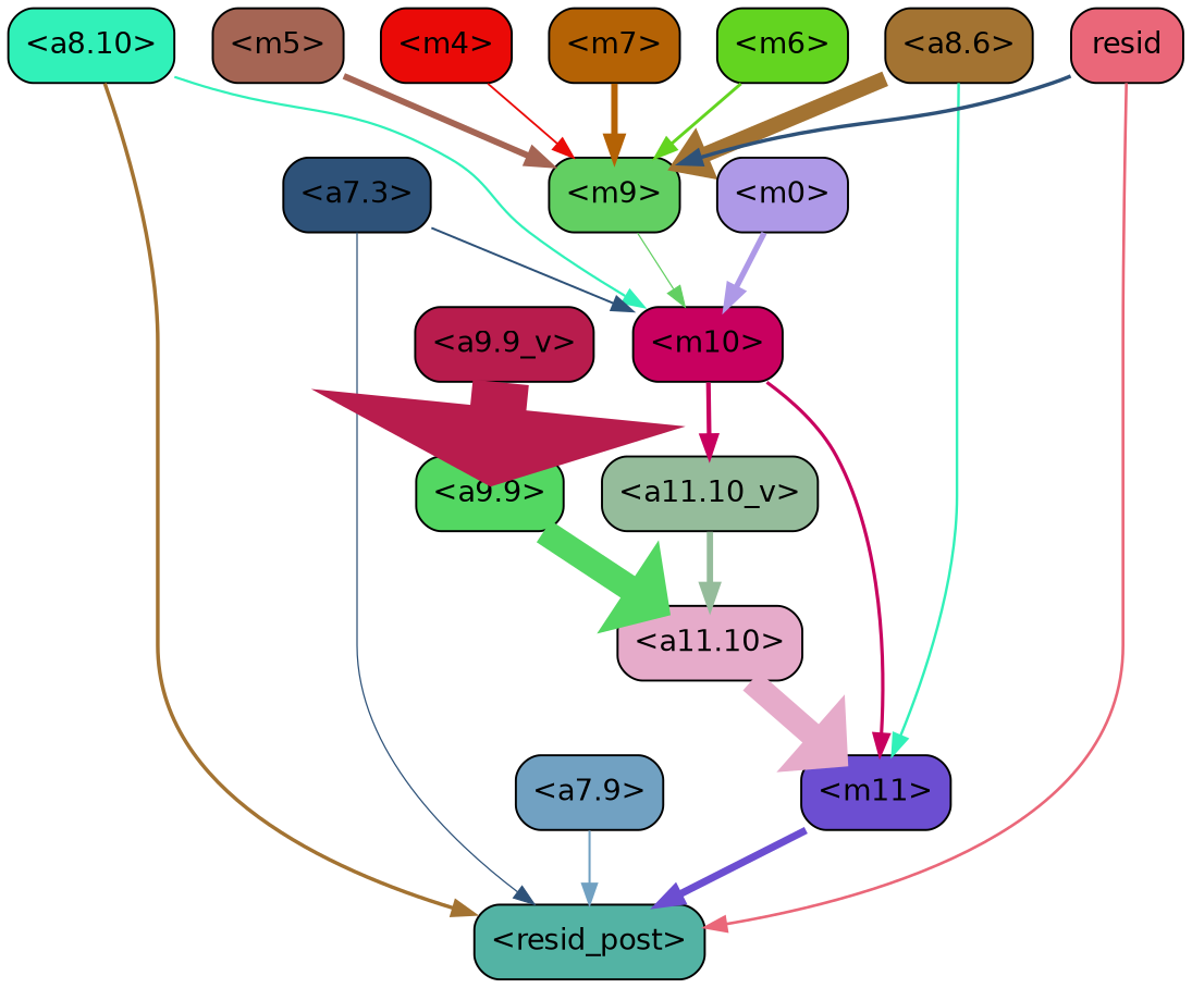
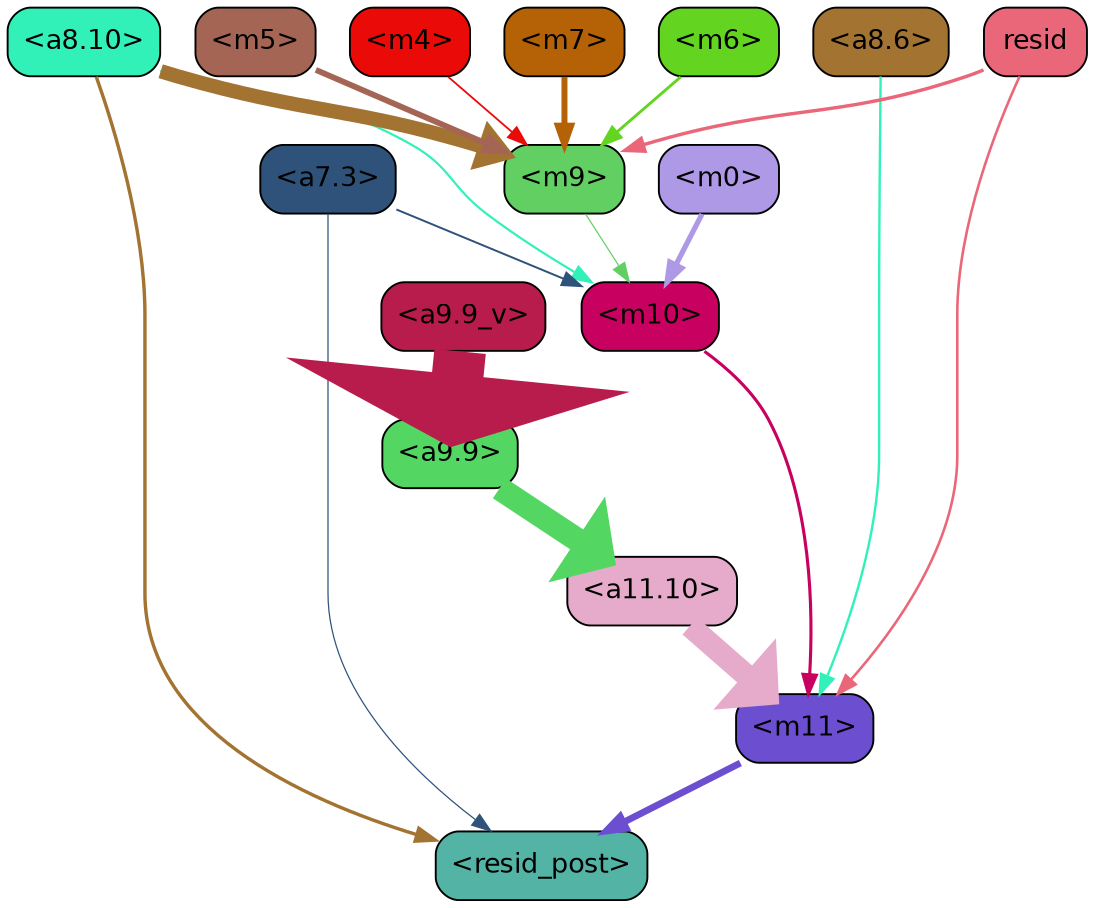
  strict digraph {
    splines=true
    node [color=black fontname=Helvetica shape=box style="filled, rounded"]
    edge [color="#a37332"]
    "<m11>" [fillcolor="#6c4ed1"]
    "<resid_post>" [fillcolor="#53b3a4"]
    "<a9.9>" [fillcolor="#53d762"]
    "<a11.10>" [fillcolor="#e6abca"]
    "<a8.10>" [fillcolor="#31f1b9"]
    "<m10>" [fillcolor="#c8005f"]
-   "<a11.10_v>" [fillcolor="#95bc9b"]
-   "<a7.9>" [fillcolor="#71a1c2"]
    "<a7.3>" [fillcolor="#2e5279"]
    "<a8.6>" [fillcolor="#a37332"]
    "<m9>" [fillcolor="#62cf62"]
    n12 [fillcolor="#ea6779" label=resid]
    "<m0>" [fillcolor="#ae99e7"]
    "<m7>" [fillcolor="#b46205"]
    "<m6>" [fillcolor="#63d420"]
    "<m5>" [fillcolor="#a56554"]
    "<m4>" [fillcolor="#ea0a07"]
    "<a9.9_v>" [fillcolor="#b81c4d"]
    "<m11>" -> "<resid_post>" [color="#6c4ed1" penwidth=3.564229369163513]
    "<a9.9>" -> "<a11.10>" [color="#53d762" penwidth=12.493714332580566]
    "<a11.10>" -> "<m11>" [color="#e6abca" penwidth=11.804504871368408]
    "<a8.10>" -> "<resid_post>" [penwidth=1.7969894409179688]
    "<a8.10>" -> "<m10>" [color="#31f1b9" penwidth=1.1516046524047852]
    "<m10>" -> "<m11>" [color="#c8005f" penwidth=1.6351637840270996]
-   "<m10>" -> "<a11.10_v>" [color="#c8005f" penwidth=2.195528030395508]
-   "<a11.10_v>" -> "<a11.10>" [color="#95bc9b" penwidth=3.037395477294922]
-   "<a7.9>" -> "<resid_post>" [color="#71a1c2" penwidth=1.061915397644043]
    "<a7.3>" -> "<resid_post>" [color="#2e5279" penwidth=0.6493911743164062]
    "<a7.3>" -> "<m10>" [color="#2e5279" penwidth=1.0287714004516602]
    "<a8.6>" -> "<m11>" [color="#31f1b9" penwidth=1.2564282417297363]
-   "<a8.6>" -> "<m9>" [penwidth=7.538959503173828]
+   "<a8.10>" -> "<m9>" [penwidth=7.538959503173828]
    "<m9>" -> "<m10>" [color="#62cf62" penwidth=0.6350235939025879]
-   n12 -> "<resid_post>" [color="#ea6779" penwidth=1.3679008483886719]
-   n12 -> "<m9>" [color="#2e5279" penwidth=1.8025074005126953]
+   n12 -> "<m11>" [color="#ea6779" penwidth=1.3679008483886719]
+   n12 -> "<m9>" [color="#ea6779" penwidth=1.8025074005126953]
    "<m0>" -> "<m10>" [color="#ae99e7" penwidth=2.7613906860351562]
    "<m7>" -> "<m9>" [color="#b46205" penwidth=3.136892318725586]
    "<m6>" -> "<m9>" [color="#63d420" penwidth=1.5130538940429688]
    "<m5>" -> "<m9>" [color="#a56554" penwidth=3.070161819458008]
    "<m4>" -> "<m9>" [color="#ea0a07" penwidth=0.9546451568603516]
    "<a9.9_v>" -> "<a9.9>" [color="#b81c4d" penwidth=27.08489227294922]
  }
